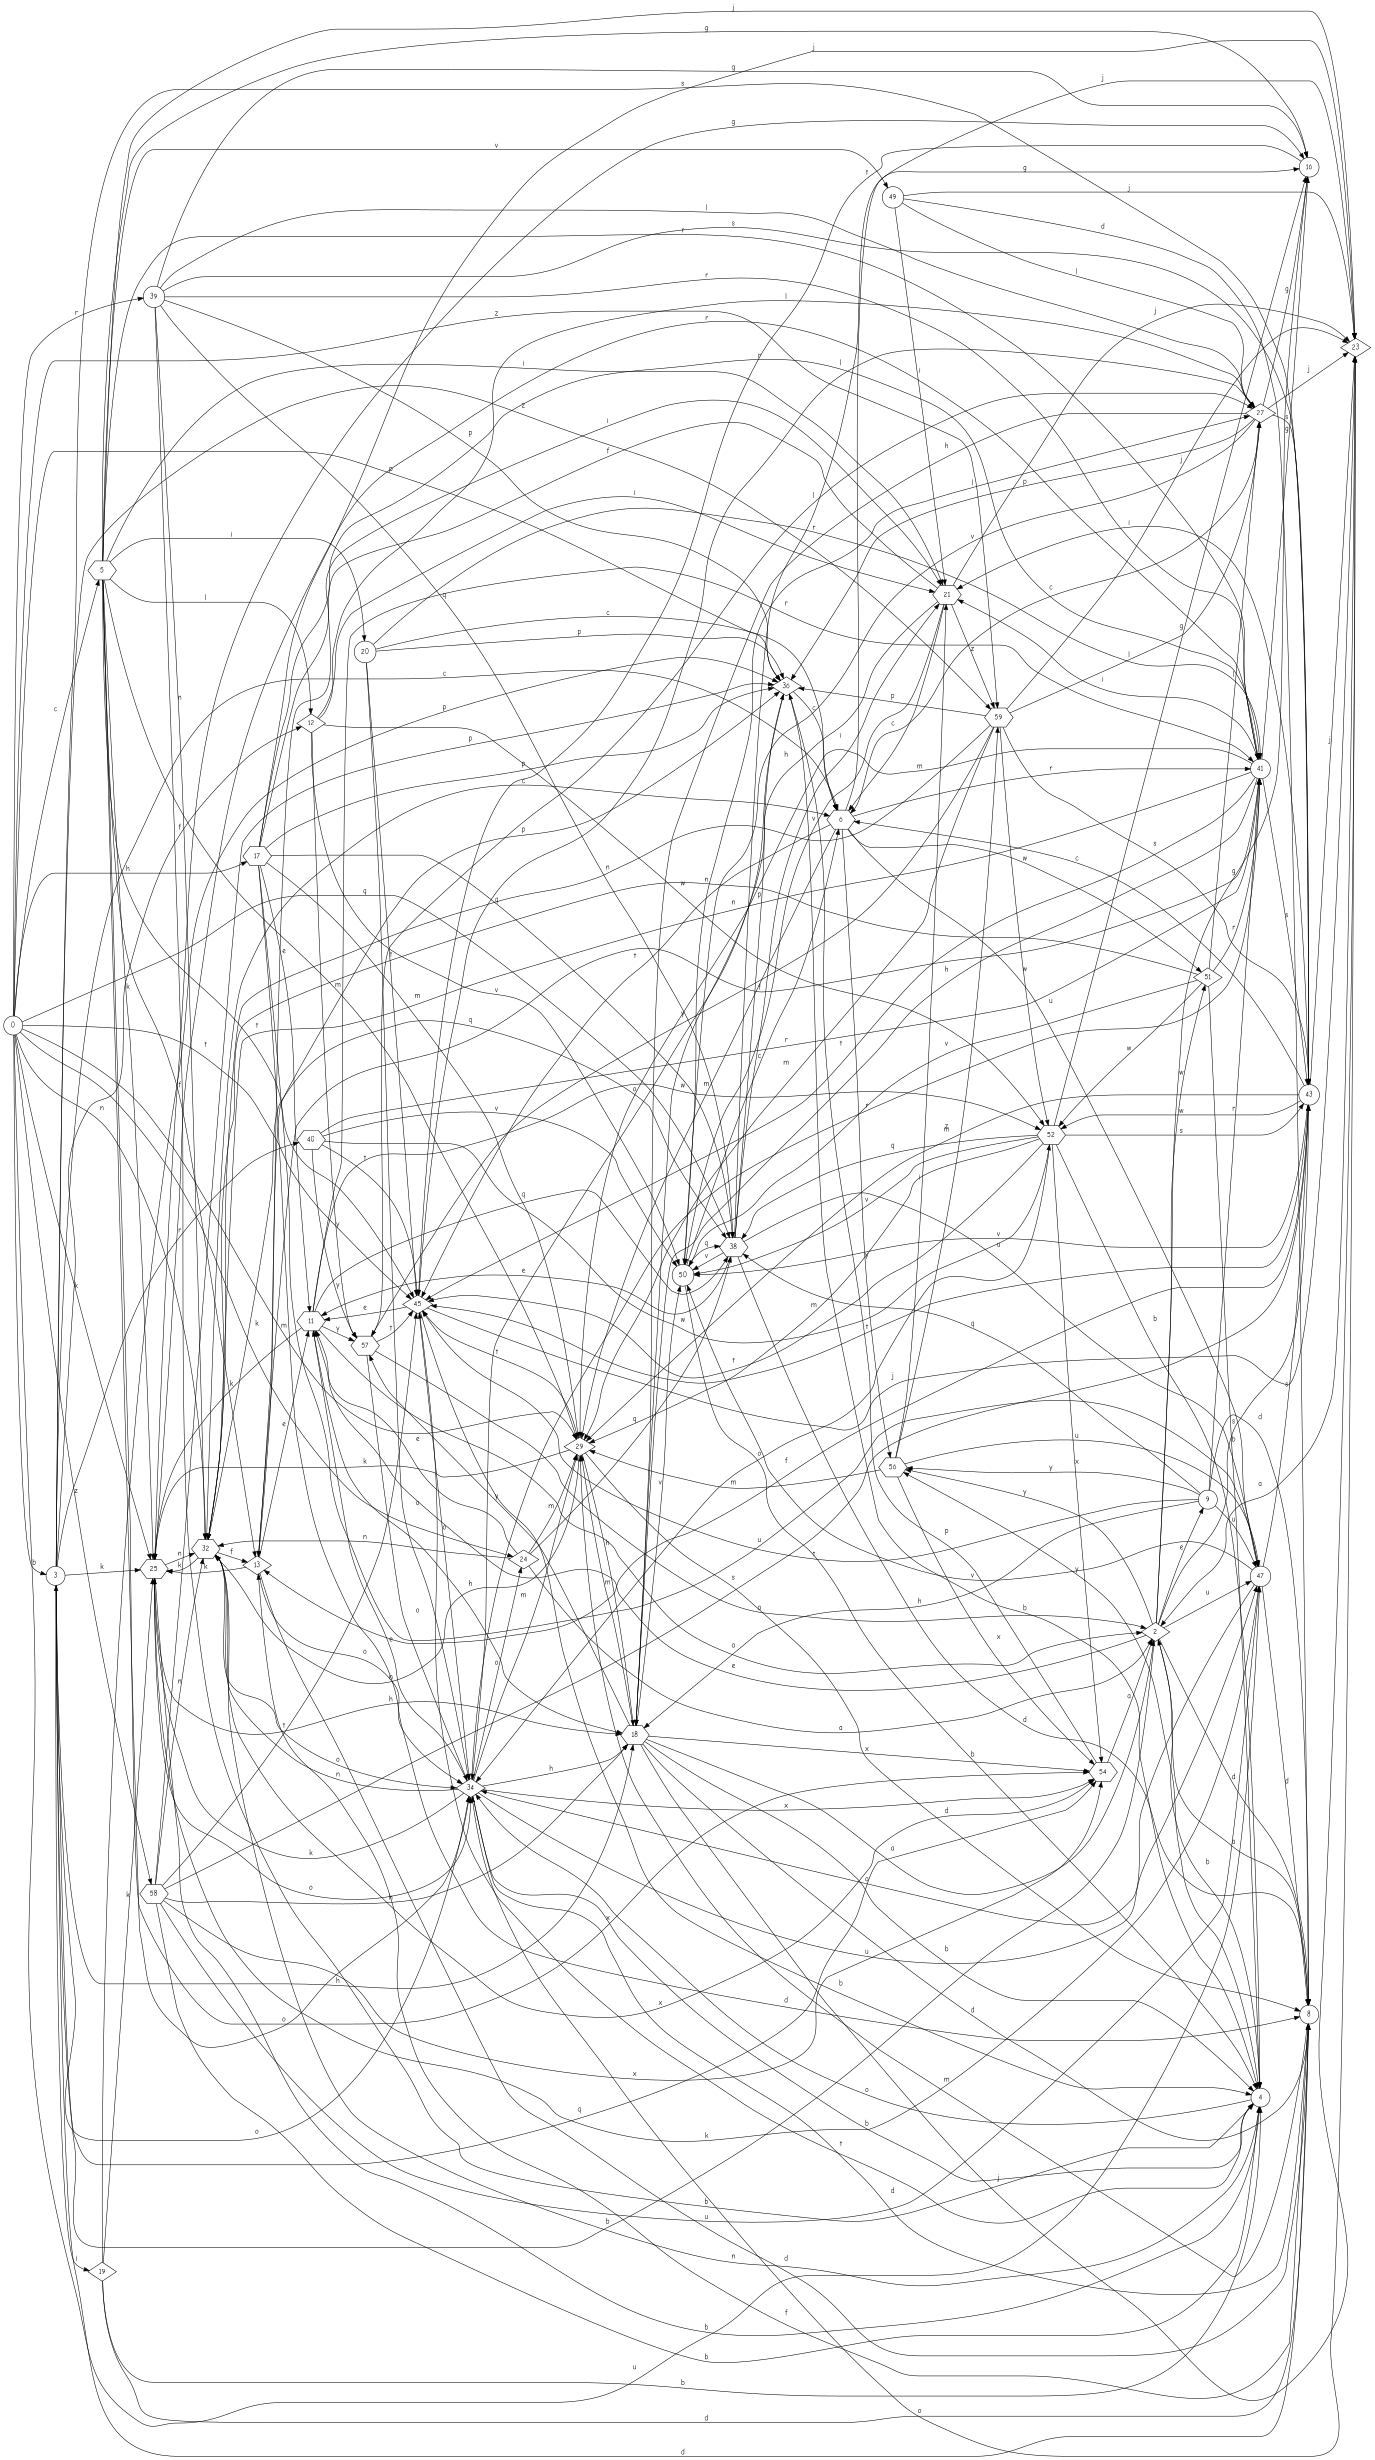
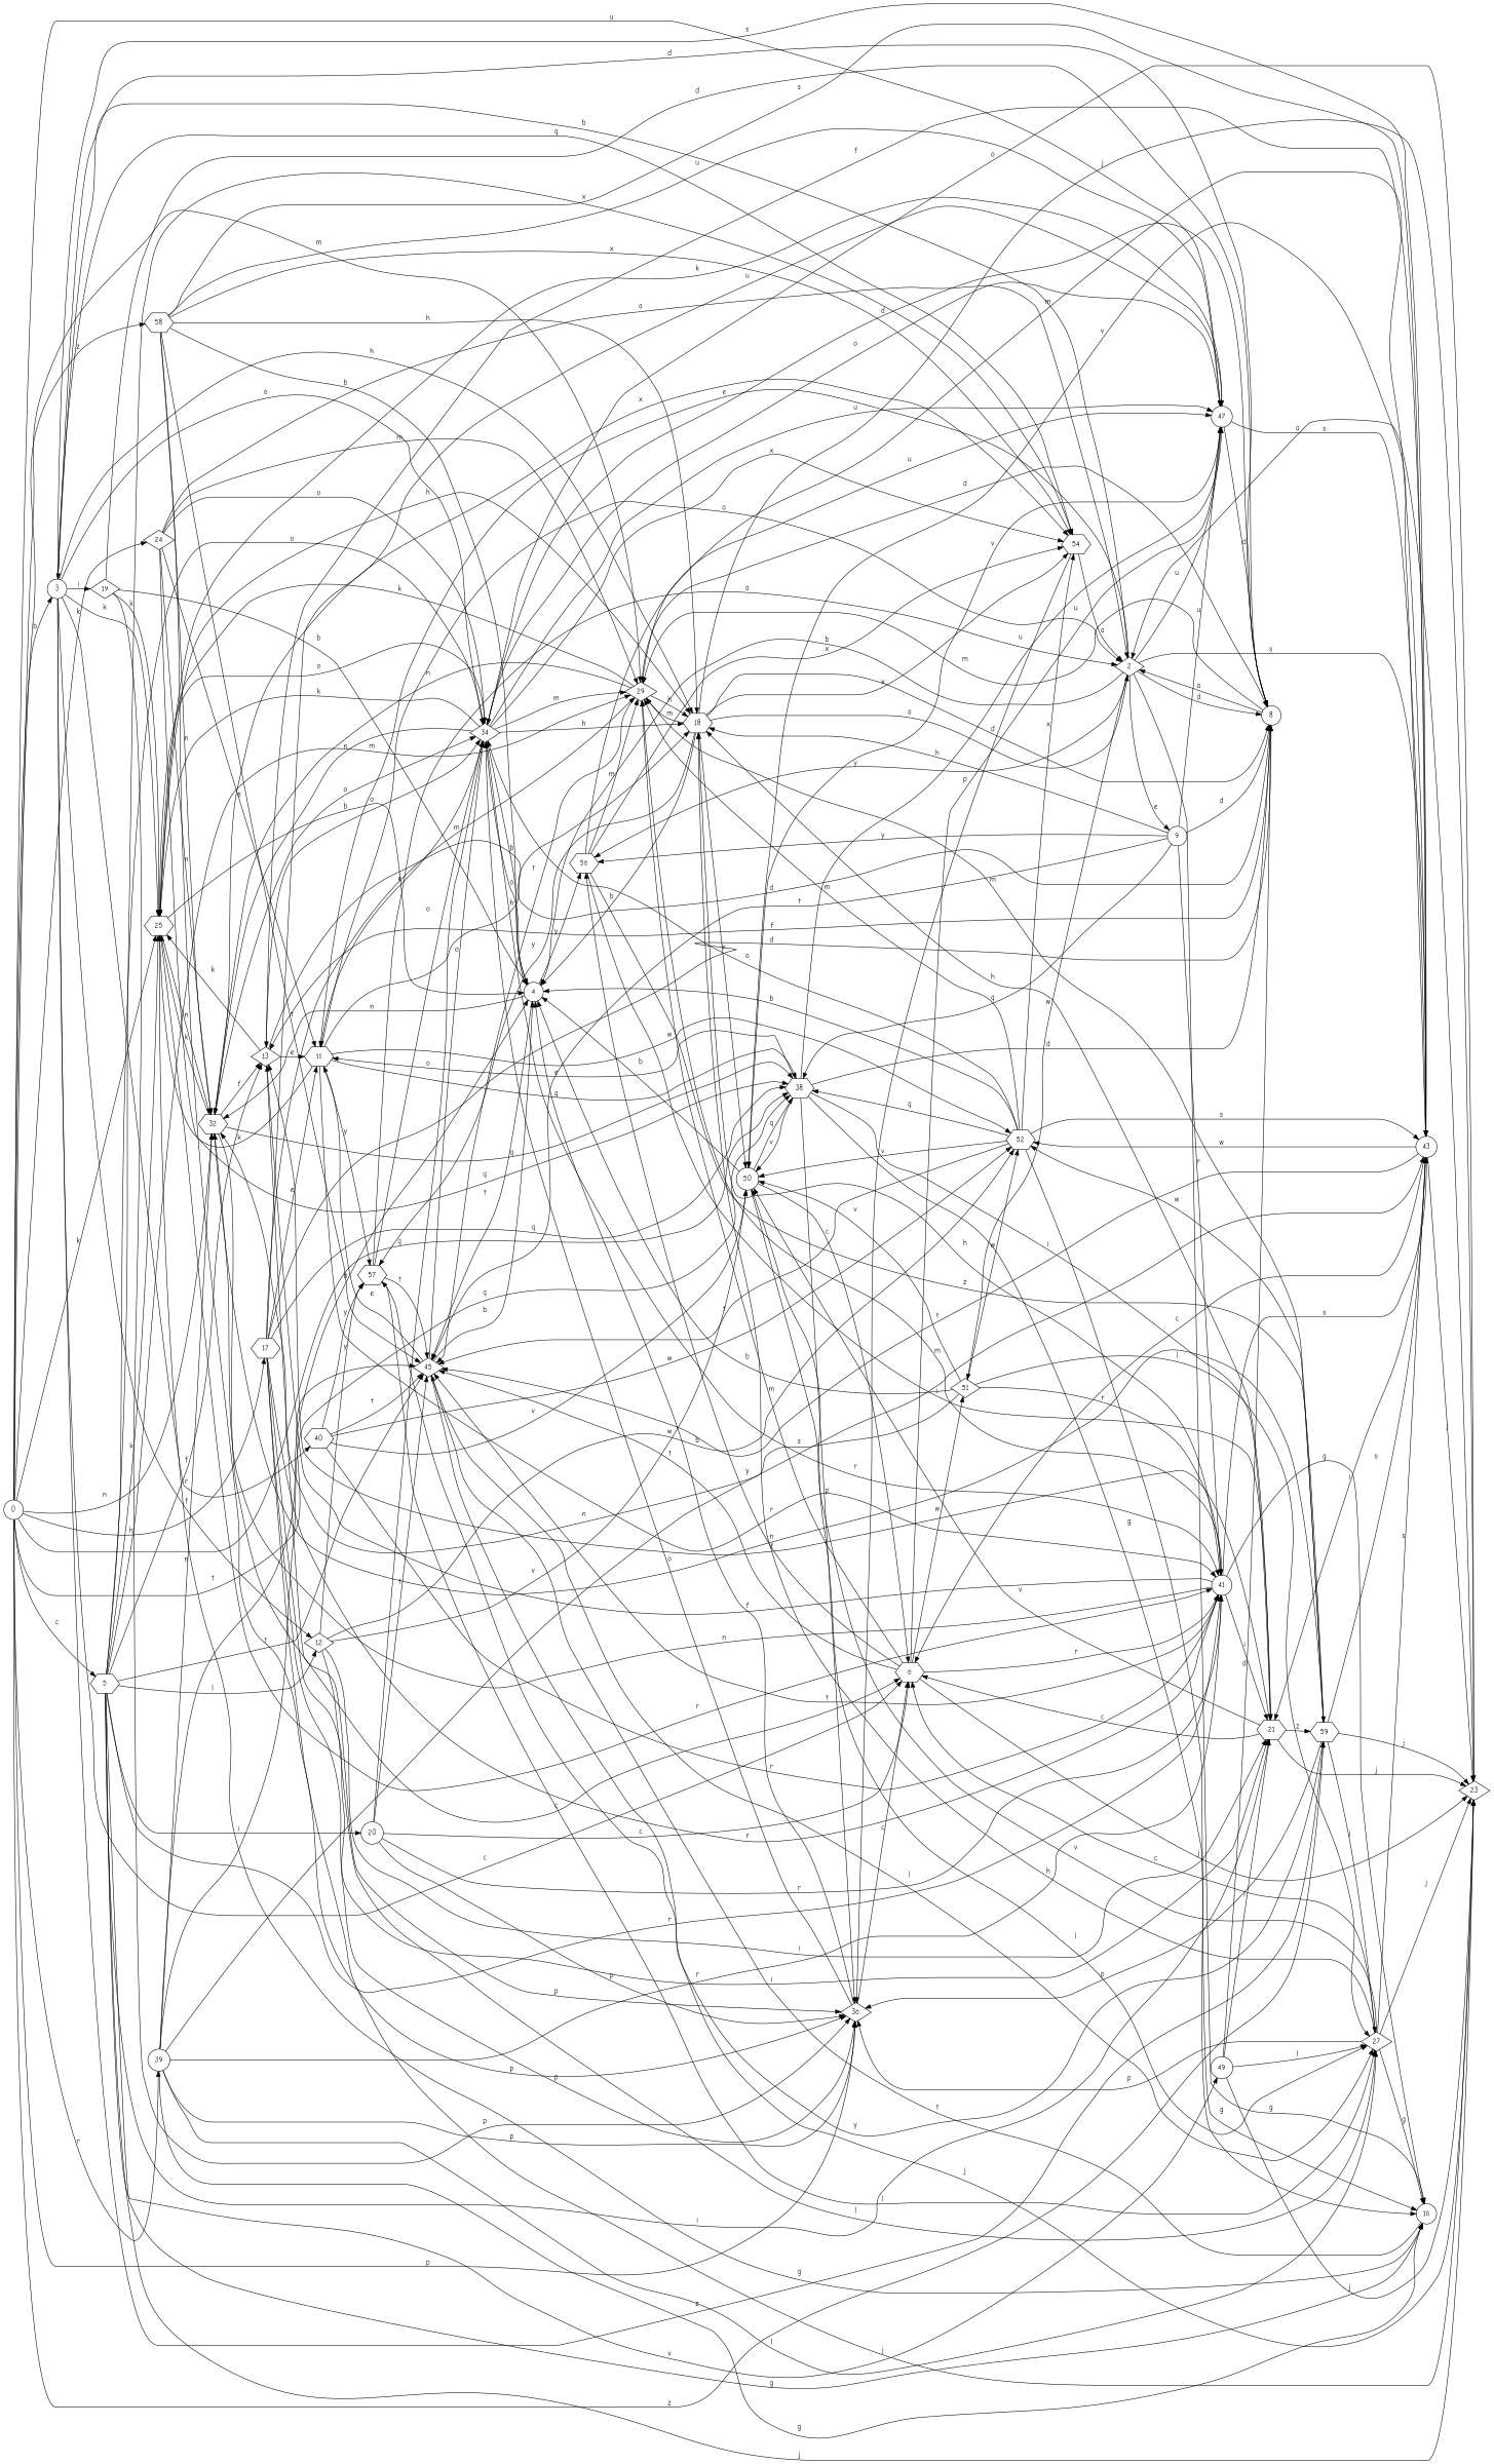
  strict digraph {
    fontname="Comic Neue"
    rankdir=LR
    node [fontname="Comic Neue" shape=hexagon]
    edge [fontname="Comic Neue"]
    0 [shape=circle]
    3 [shape=circle]
    5
    17
    24 [shape=diamond]
    25
    29 [shape=diamond]
    32
    36 [shape=diamond]
    38
    39 [shape=circle]
    45 [shape=diamond]
    47 [shape=circle]
    58
    59
    8 [shape=circle]
    43 [shape=circle]
    6
    12 [shape=diamond]
    18
    19 [shape=diamond]
    34 [shape=diamond]
    40
    54
    16 [shape=circle]
    13 [shape=diamond]
    20 [shape=circle]
    21
    23 [shape=diamond]
    41 [shape=circle]
    49 [shape=circle]
    11
    2 [shape=diamond]
    4 [shape=circle]
    50 [shape=circle]
    27 [shape=diamond]
    52
    57
    9 [shape=circle]
    51 [shape=diamond]
    56
    0 -> 3 [label=b]
    0 -> 5 [label=c]
    0 -> 17 [label=h]
    0 -> 24 [label=k]
    0 -> 25 [label=k]
    0 -> 29 [label=m]
    0 -> 32 [label=n]
    0 -> 36 [label=p]
    0 -> 38 [label=q]
    0 -> 39 [label=r]
    0 -> 45 [label=t]
    0 -> 47 [label=u]
    0 -> 58 [label=z]
    0 -> 59 [label=z]
    3 -> 25 [label=k]
    3 -> 59 [label=z]
    3 -> 8 [label=d]
    3 -> 43 [label=s]
    3 -> 6 [label=c]
    3 -> 12 [label=f]
    3 -> 18 [label=h]
    3 -> 19 [label=i]
    3 -> 34 [label=o]
    3 -> 40 [label=r]
    3 -> 54 [label=q]
    5 -> 25 [label=k]
    5 -> 29 [label=m]
    5 -> 45 [label=t]
    5 -> 12 [label=l]
    5 -> 34 [label=o]
    5 -> 54 [label=x]
    5 -> 16 [label=g]
    5 -> 13 [label=f]
    5 -> 20 [label=i]
    5 -> 21 [label=i]
    5 -> 23 [label=j]
    5 -> 41 [label=r]
    5 -> 49 [label=v]
    17 -> 29 [label=m]
    17 -> 36 [label=p]
    17 -> 38 [label=q]
    17 -> 47 [label=u]
    17 -> 8 [label=d]
    17 -> 21 [label=i]
    17 -> 23 [label=j]
    17 -> 41 [label=r]
    17 -> 11 [label=e]
    24 -> 29 [label=m]
    24 -> 32 [label=n]
    24 -> 38 [label=q]
-   34 -> 24 [label=o]
+   24 -> 34 [label=o]
    24 -> 11 [label=e]
    24 -> 2 [label=a]
    25 -> 32 [label=n]
    25 -> 18 [label=h]
    25 -> 34 [label=o]
    25 -> 16 [label=g]
    25 -> 41 [label=r]
    25 -> 4 [label=b]
    29 -> 25 [label=k]
    29 -> 32 [label=n]
    29 -> 45 [label=t]
    29 -> 8 [label=d]
    29 -> 18 [label=h]
    32 -> 25 [label=k]
    32 -> 38 [label=q]
    32 -> 6 [label=c]
    32 -> 34 [label=o]
    32 -> 54 [label=x]
    32 -> 13 [label=f]
    36 -> 6 [label=c]
    36 -> 34 [label=o]
    36 -> 4 [label=b]
    38 -> 36 [label=p]
    38 -> 47 [label=u]
    38 -> 8 [label=d]
    38 -> 16 [label=g]
    38 -> 21 [label=i]
    38 -> 11 [label=e]
    38 -> 50 [label=v]
    39 -> 32 [label=n]
    39 -> 36 [label=p]
    39 -> 38 [label=q]
    39 -> 43 [label=s]
    39 -> 16 [label=g]
    39 -> 41 [label=r]
    39 -> 4 [label=b]
    39 -> 27 [label=l]
    45 -> 34 [label=o]
    45 -> 23 [label=j]
    45 -> 11 [label=e]
    45 -> 4 [label=b]
    45 -> 27 [label=l]
    47 -> 25 [label=k]
    47 -> 8 [label=d]
    47 -> 43 [label=s]
    47 -> 34 [label=o]
    47 -> 50 [label=v]
    58 -> 32 [label=n]
    58 -> 36 [label=p]
    58 -> 45 [label=t]
    58 -> 47 [label=u]
    58 -> 43 [label=s]
    58 -> 18 [label=h]
    58 -> 54 [label=x]
    58 -> 4 [label=b]
    59 -> 29 [label=m]
    59 -> 32 [label=n]
    59 -> 36 [label=p]
    59 -> 43 [label=s]
    59 -> 23 [label=j]
    59 -> 27 [label=l]
    59 -> 52 [label=w]
    59 -> 57 [label=y]
    8 -> 29 [label=m]
    8 -> 13 [label=f]
    8 -> 2 [label=a]
    43 -> 29 [label=m]
    43 -> 45 [label=t]
    43 -> 6 [label=c]
    43 -> 13 [label=f]
    43 -> 21 [label=i]
    43 -> 23 [label=j]
    43 -> 50 [label=v]
    43 -> 52 [label=w]
    6 -> 29 [label=m]
    6 -> 45 [label=t]
    6 -> 47 [label=u]
    6 -> 23 [label=j]
    6 -> 41 [label=r]
    6 -> 51 [label=w]
    6 -> 56 [label=y]
    12 -> 21 [label=i]
    12 -> 50 [label=v]
    12 -> 27 [label=l]
    12 -> 52 [label=w]
    12 -> 57 [label=y]
    18 -> 29 [label=m]
    18 -> 8 [label=d]
    18 -> 54 [label=x]
    18 -> 23 [label=j]
    18 -> 2 [label=a]
    18 -> 4 [label=b]
    18 -> 50 [label=v]
    18 -> 57 [label=y]
    19 -> 25 [label=k]
    19 -> 36 [label=p]
    19 -> 8 [label=d]
    19 -> 4 [label=b]
    34 -> 25 [label=k]
    34 -> 29 [label=m]
    34 -> 32 [label=n]
    34 -> 47 [label=u]
    34 -> 8 [label=d]
    34 -> 18 [label=h]
    34 -> 54 [label=x]
    34 -> 41 [label=r]
    34 -> 11 [label=e]
    34 -> 4 [label=b]
    40 -> 45 [label=t]
    40 -> 41 [label=r]
    40 -> 50 [label=v]
    40 -> 52 [label=w]
    40 -> 57 [label=y]
    54 -> 36 [label=p]
    54 -> 2 [label=a]
    16 -> 45 [label=t]
    13 -> 25 [label=k]
    13 -> 36 [label=p]
    13 -> 8 [label=d]
    13 -> 34 [label=o]
    13 -> 11 [label=e]
    20 -> 36 [label=p]
    20 -> 45 [label=t]
    20 -> 6 [label=c]
    20 -> 34 [label=o]
    20 -> 41 [label=r]
    21 -> 59 [label=z]
    21 -> 6 [label=c]
    21 -> 18 [label=h]
    21 -> 13 [label=f]
    21 -> 23 [label=j]
    21 -> 50 [label=v]
    23 -> 34 [label=o]
    23 -> 2 [label=a]
    41 -> 29 [label=m]
    41 -> 32 [label=n]
    41 -> 45 [label=t]
    41 -> 43 [label=s]
    41 -> 18 [label=h]
    41 -> 16 [label=g]
    41 -> 13 [label=f]
    41 -> 21 [label=i]
    49 -> 8 [label=d]
    49 -> 21 [label=i]
    49 -> 23 [label=j]
    49 -> 27 [label=l]
    11 -> 25 [label=k]
    11 -> 38 [label=q]
    11 -> 18 [label=h]
    11 -> 41 [label=r]
    11 -> 2 [label=a]
    11 -> 52 [label=w]
    11 -> 57 [label=y]
    2 -> 3 [label=b]
    2 -> 47 [label=u]
    2 -> 8 [label=d]
    2 -> 43 [label=s]
    2 -> 16 [label=g]
    2 -> 11 [label=e]
    2 -> 4 [label=b]
    2 -> 9 [label=e]
    2 -> 51 [label=w]
    2 -> 56 [label=y]
    4 -> 32 [label=n]
    4 -> 45 [label=t]
    4 -> 34 [label=o]
    4 -> 56 [label=y]
    50 -> 38 [label=q]
    50 -> 6 [label=c]
    50 -> 4 [label=b]
    50 -> 27 [label=l]
    27 -> 36 [label=p]
    27 -> 43 [label=s]
    27 -> 6 [label=c]
    27 -> 18 [label=h]
    27 -> 16 [label=g]
    27 -> 23 [label=j]
    27 -> 50 [label=v]
    52 -> 29 [label=m]
    52 -> 38 [label=q]
    52 -> 45 [label=t]
    52 -> 43 [label=s]
    52 -> 34 [label=o]
    52 -> 54 [label=x]
    52 -> 16 [label=g]
    52 -> 4 [label=b]
    52 -> 50 [label=v]
    57 -> 45 [label=t]
    57 -> 34 [label=o]
    57 -> 2 [label=a]
    57 -> 27 [label=l]
    9 -> 38 [label=q]
    9 -> 45 [label=t]
    9 -> 47 [label=u]
    9 -> 8 [label=d]
    9 -> 18 [label=h]
    9 -> 41 [label=r]
    9 -> 56 [label=y]
    51 -> 32 [label=n]
    51 -> 41 [label=r]
    51 -> 4 [label=b]
    51 -> 50 [label=v]
    51 -> 27 [label=l]
    51 -> 52 [label=w]
    56 -> 29 [label=m]
    56 -> 47 [label=u]
    56 -> 59 [label=z]
    56 -> 54 [label=x]
    56 -> 21 [label=i]
  }
